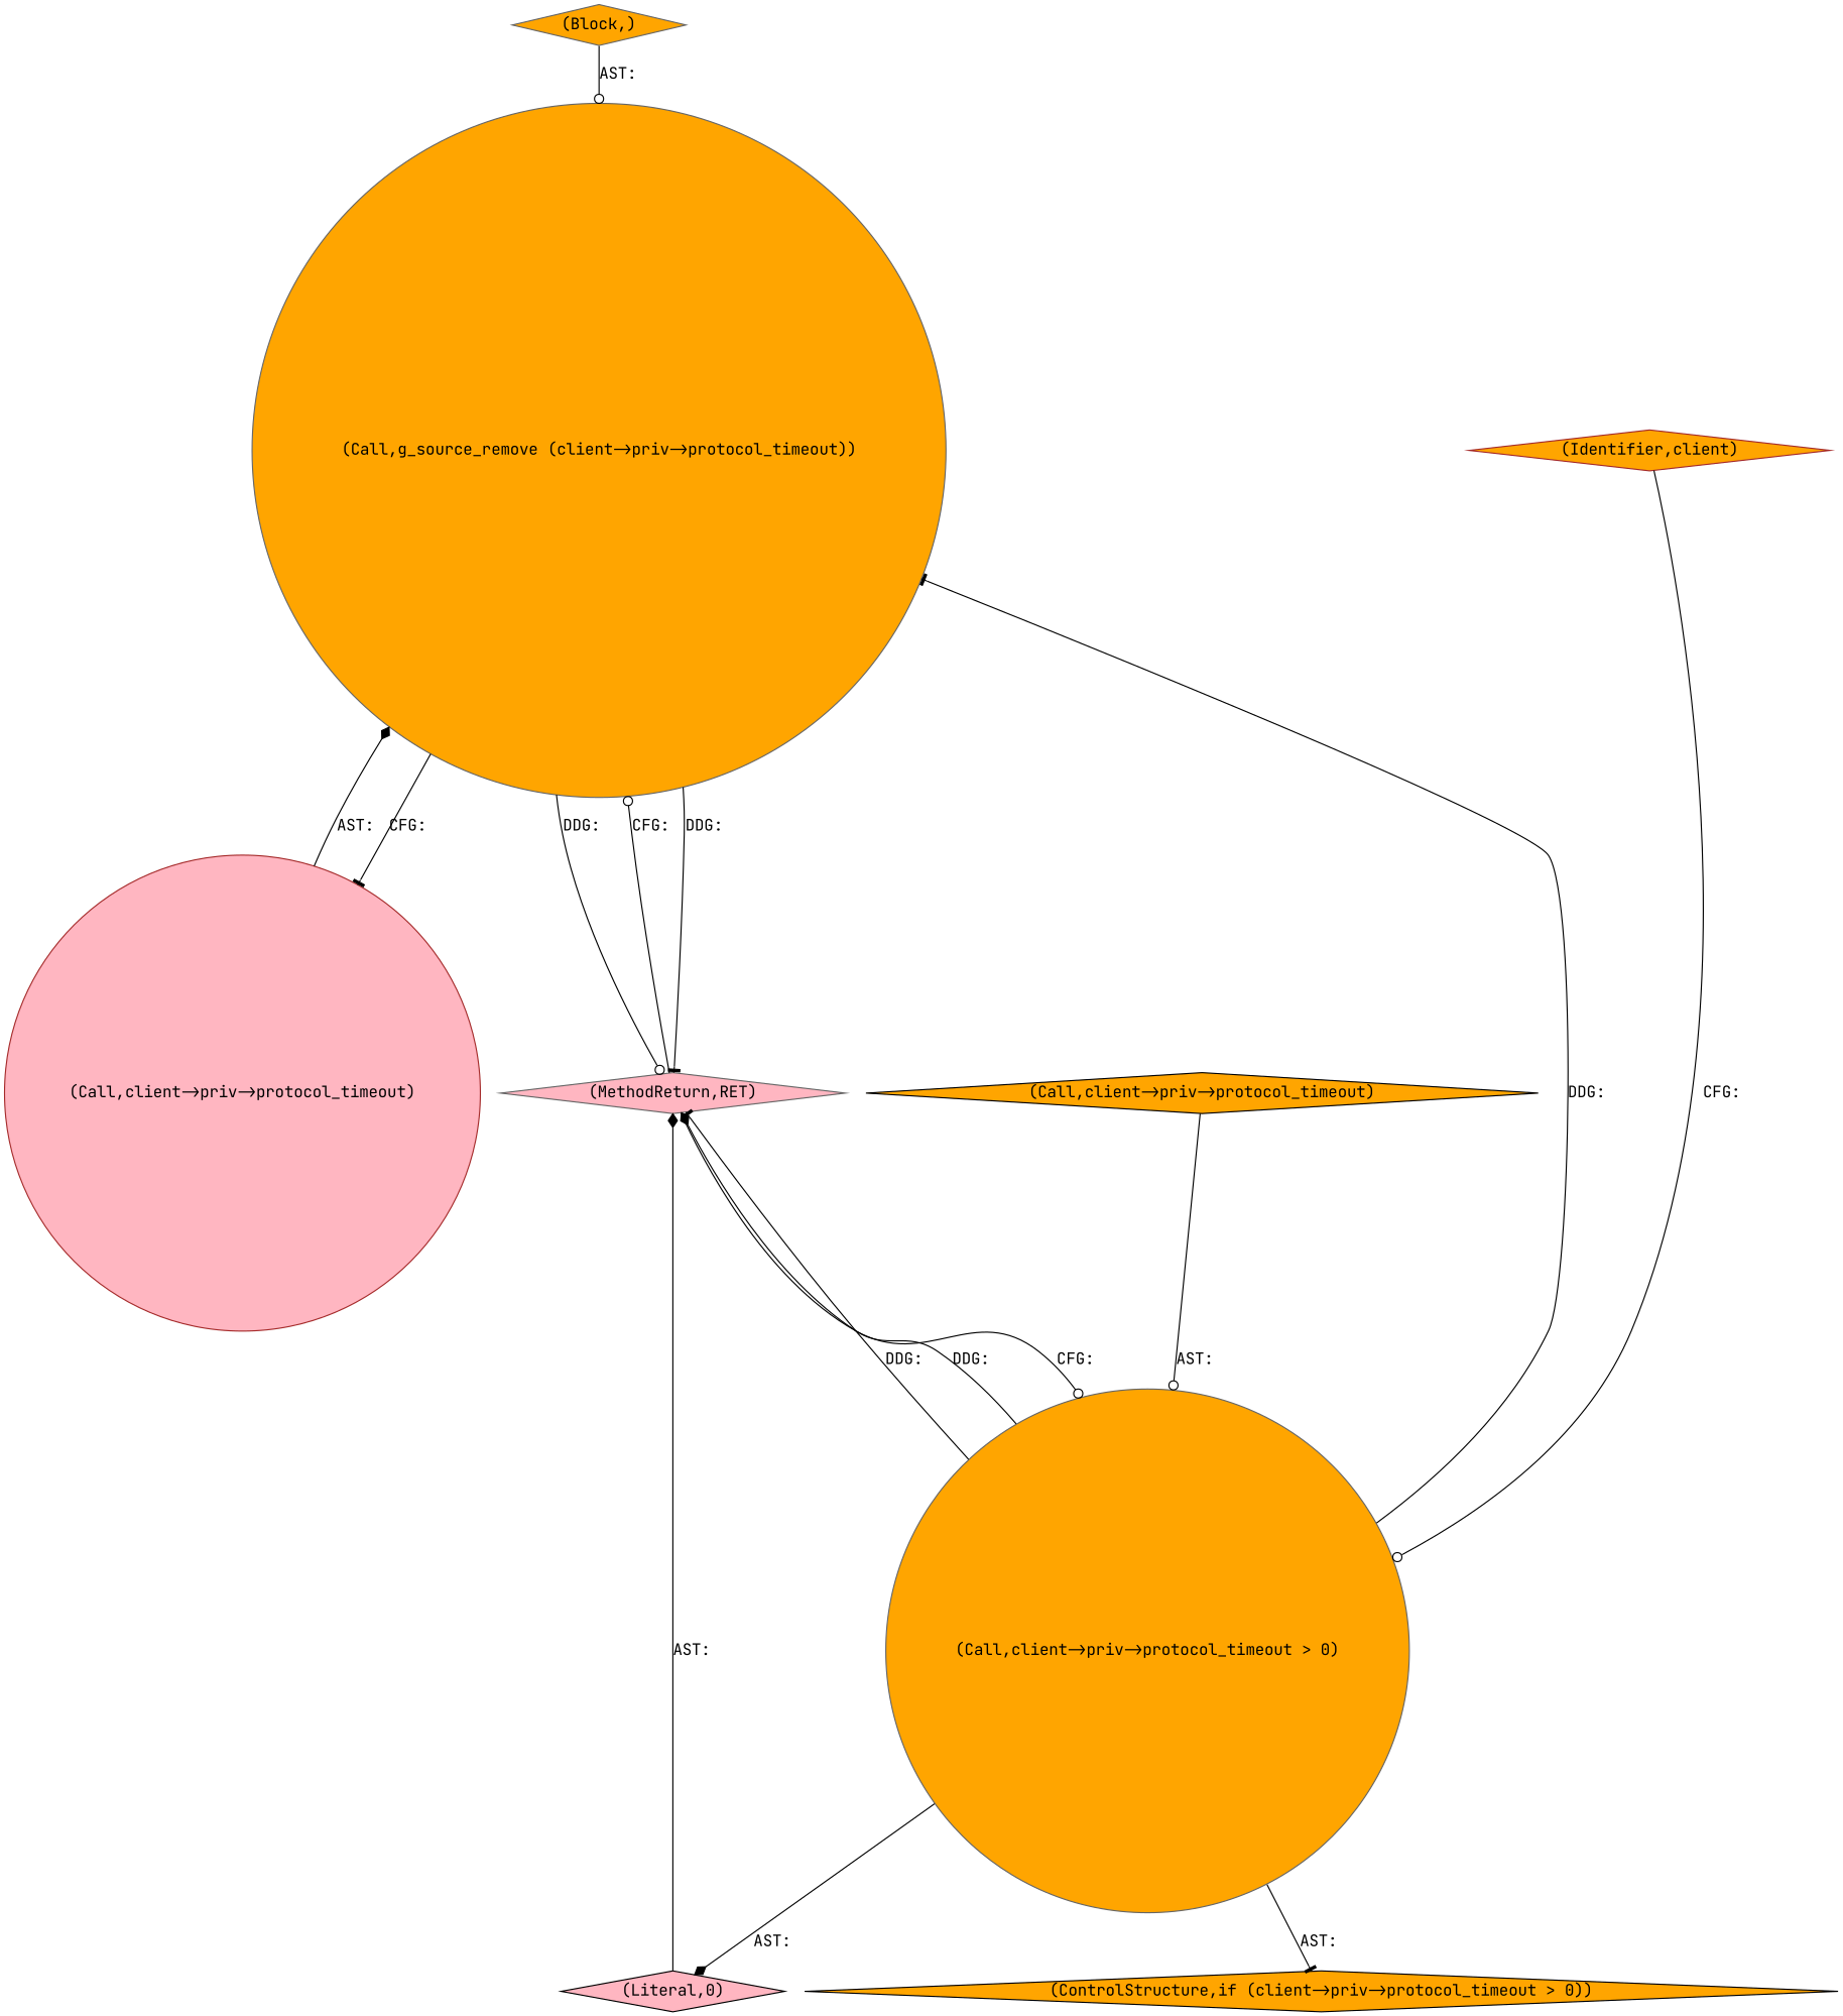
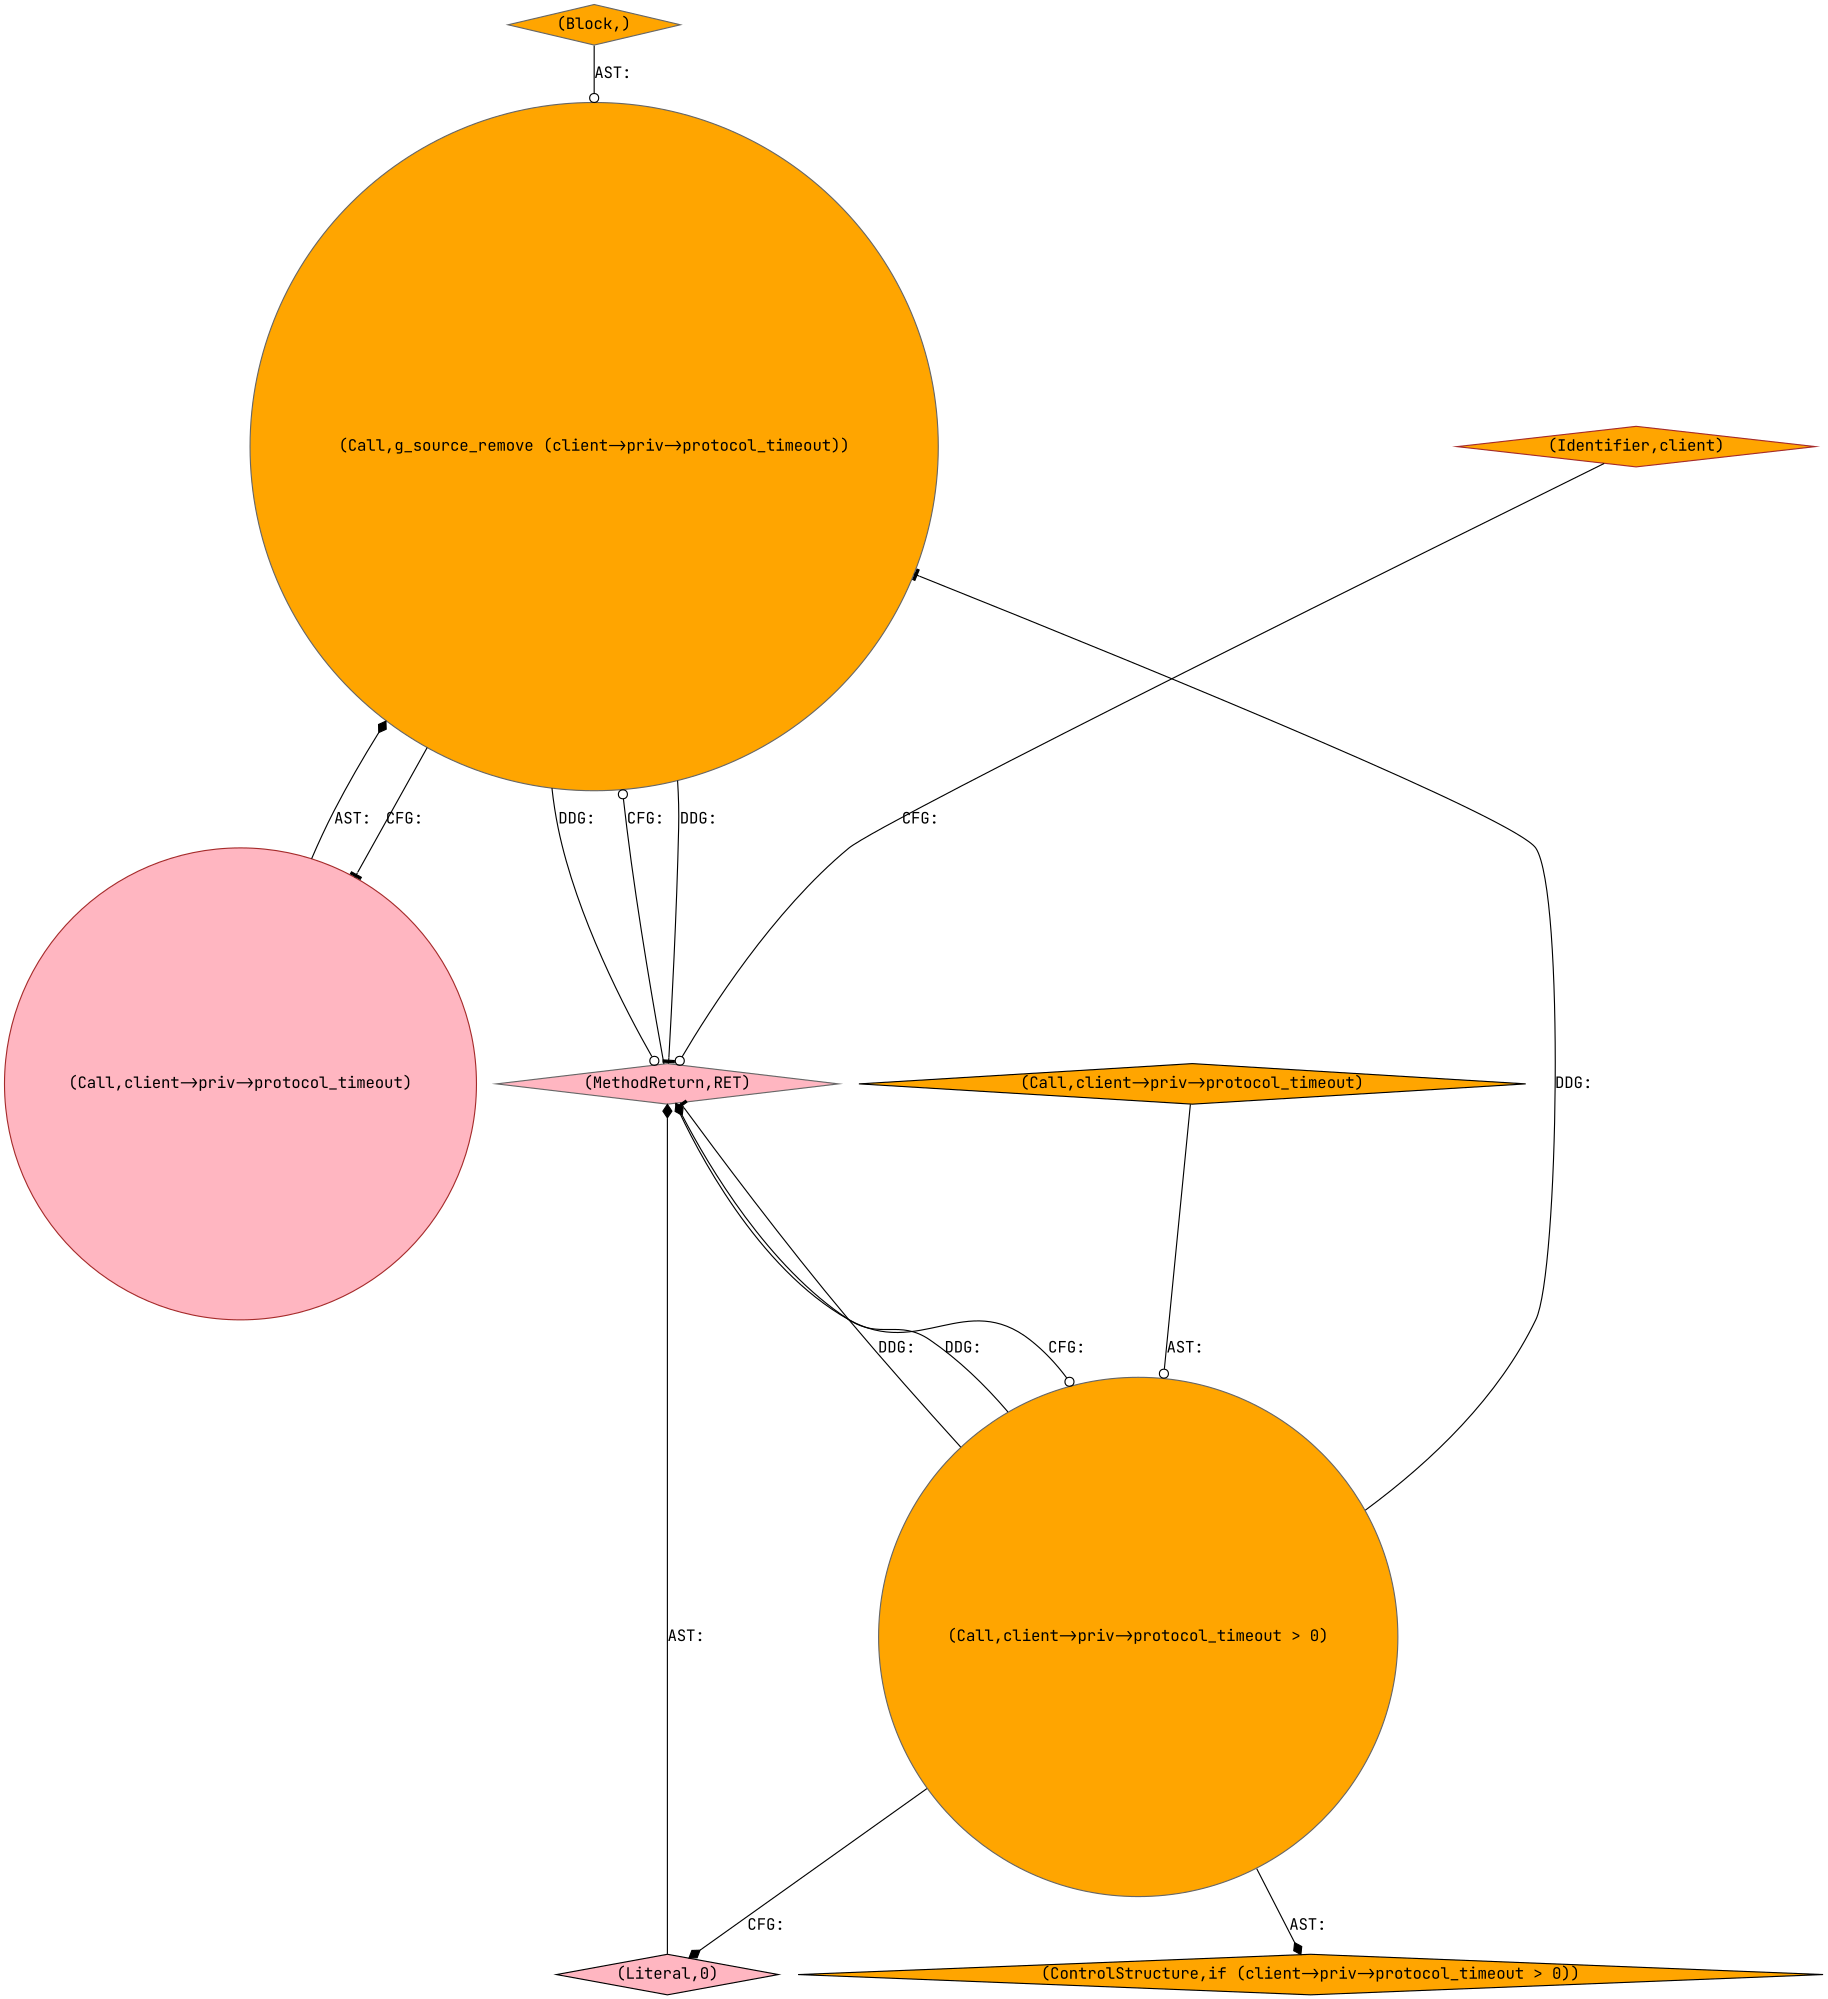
  digraph {
    fontname="JetBrains Mono"
    node [color=gray40 fillcolor=orange fontname="JetBrains Mono" shape=diamond style=filled]
    edge [arrowhead=odot fontname="JetBrains Mono"]
    n1 [label="(Call,g_source_remove (client->priv->protocol_timeout))" shape=circle]
    n2 [fillcolor=lightpink label="(MethodReturn,RET)"]
    n3 [color=brown fillcolor=lightpink label="(Call,client->priv->protocol_timeout)" shape=circle]
    n4 [label="(Block,)"]
    n5 [label="(Call,client->priv->protocol_timeout > 0)" shape=circle]
    n6 [color=black label="(ControlStructure,if (client->priv->protocol_timeout > 0))"]
    n7 [color=black fillcolor=lightpink label="(Literal,0)"]
    n8 [color=black label="(Call,client->priv->protocol_timeout)"]
    n9 [color=brown label="(Identifier,client)"]
    n1 -> n2 [arrowhead=tee label="DDG: "]
    n1 -> n2 [label="DDG: "]
    n1 -> n3 [arrowhead=tee label="CFG: "]
    n2 -> n1 [label="CFG: "]
    n2 -> n5 [label="CFG: "]
    n3 -> n1 [arrowhead=diamond label="AST: "]
    n4 -> n1 [label="AST: "]
    n5 -> n1 [arrowhead=tee label="DDG: "]
    n5 -> n2 [arrowhead=tee label="DDG: "]
    n5 -> n2 [arrowhead=diamond label="DDG: "]
-   n5 -> n6 [arrowhead=tee label="AST: "]
-   n5 -> n7 [arrowhead=diamond label="AST: "]
+   n5 -> n6 [arrowhead=diamond label="AST: "]
+   n5 -> n7 [arrowhead=diamond label="CFG: "]
    n7 -> n2 [arrowhead=diamond label="AST: "]
    n8 -> n5 [label="AST: "]
-   n9 -> n5 [label="CFG: "]
+   n9 -> n2 [label="CFG: "]
  }
